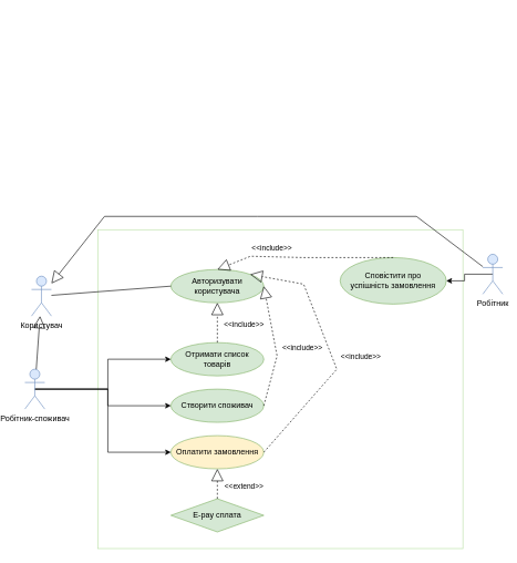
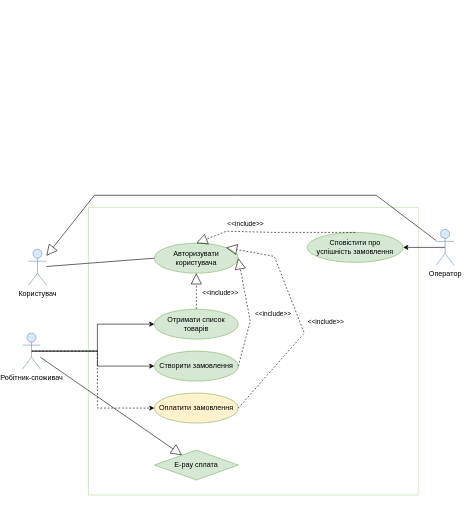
  <mxCell id="0" />
  <mxCell id="1" parent="0" />
  <mxCell id="2" value="" style="rounded=0;whiteSpace=wrap;html=1;strokeColor=#B9E0A5;" vertex="1" parent="1"><mxGeometry x="130" y="345" width="550" height="480" as="geometry" /></mxCell>
  <mxCell id="3" style="edgeStyle=orthogonalEdgeStyle;rounded=0;orthogonalLoop=1;jettySize=auto;html=1;exitX=0.5;exitY=1;exitDx=0;exitDy=0;entryX=0.5;entryY=0;entryDx=0;entryDy=0;" parent="1" edge="1"><mxGeometry relative="1" as="geometry"><mxPoint x="410" y="20" as="sourcePoint" /></mxGeometry></mxCell>
  <mxCell id="4" value="Користувач" style="shape=umlActor;verticalLabelPosition=bottom;verticalAlign=top;html=1;outlineConnect=0;fillColor=#dae8fc;strokeColor=#6c8ebf;" vertex="1" parent="1"><mxGeometry x="30" y="415" width="30" height="60" as="geometry" /></mxCell>
  <mxCell id="5" value="Авторизувати&lt;br&gt;користувача" style="ellipse;whiteSpace=wrap;html=1;fillColor=#d5e8d4;strokeColor=#82b366;" vertex="1" parent="1"><mxGeometry x="240" y="405" width="140" height="50" as="geometry" /></mxCell>
  <mxCell id="6" value="" style="endArrow=none;html=1;rounded=0;entryX=0;entryY=0.5;entryDx=0;entryDy=0;" edge="1" parent="1" source="4" target="5"><mxGeometry width="50" height="50" relative="1" as="geometry"><mxPoint x="60" y="-59" as="sourcePoint" /><mxPoint x="370" y="-150" as="targetPoint" /></mxGeometry></mxCell>
  <mxCell id="7" style="edgeStyle=orthogonalEdgeStyle;rounded=0;orthogonalLoop=1;jettySize=auto;html=1;exitX=0.5;exitY=0.5;exitDx=0;exitDy=0;exitPerimeter=0;entryX=0;entryY=0.5;entryDx=0;entryDy=0;" edge="1" parent="1" source="10" target="12"><mxGeometry relative="1" as="geometry" /></mxCell>
  <mxCell id="8" style="edgeStyle=orthogonalEdgeStyle;rounded=0;orthogonalLoop=1;jettySize=auto;html=1;exitX=0.5;exitY=0.5;exitDx=0;exitDy=0;exitPerimeter=0;entryX=0;entryY=0.5;entryDx=0;entryDy=0;" edge="1" parent="1" source="10" target="13"><mxGeometry relative="1" as="geometry" /></mxCell>
- <mxCell id="9" style="edgeStyle=orthogonalEdgeStyle;rounded=0;orthogonalLoop=1;jettySize=auto;html=1;exitX=0.5;exitY=0.5;exitDx=0;exitDy=0;exitPerimeter=0;entryX=0;entryY=0.5;entryDx=0;entryDy=0;" edge="1" parent="1" source="10" target="14"><mxGeometry relative="1" as="geometry" /></mxCell>
+ <mxCell id="9" style="edgeStyle=orthogonalEdgeStyle;rounded=0;orthogonalLoop=1;jettySize=auto;html=1;exitX=0.5;exitY=0.5;exitDx=0;exitDy=0;exitPerimeter=0;entryX=0;entryY=0.5;entryDx=0;entryDy=0;dashed=1;" edge="1" parent="1" source="10" target="14"><mxGeometry relative="1" as="geometry" /></mxCell>
  <mxCell id="10" value="Робітник-споживач" style="shape=umlActor;verticalLabelPosition=bottom;verticalAlign=top;html=1;outlineConnect=0;fillColor=#dae8fc;strokeColor=#6c8ebf;" vertex="1" parent="1"><mxGeometry x="20" y="555" width="30" height="60" as="geometry" /></mxCell>
- <mxCell id="11" value="&lt;br&gt;" style="endArrow=block;endSize=16;endFill=0;html=1;rounded=0;" edge="1" parent="1" source="10" target="4"><mxGeometry x="-0.12" y="21" width="160" relative="1" as="geometry"><mxPoint x="280" y="545" as="sourcePoint" /><mxPoint x="-10" y="650" as="targetPoint" /><mxPoint as="offset" /></mxGeometry></mxCell>
+ <mxCell id="11" value="&lt;br&gt;" style="endArrow=block;endSize=16;endFill=0;html=1;rounded=0;" edge="1" parent="1" source="10" target="18"><mxGeometry x="-0.12" y="21" width="160" relative="1" as="geometry"><mxPoint x="280" y="545" as="sourcePoint" /><mxPoint x="-10" y="650" as="targetPoint" /><mxPoint as="offset" /></mxGeometry></mxCell>
  <mxCell id="12" value="Отримати список&lt;br&gt;товарів" style="ellipse;whiteSpace=wrap;html=1;fillColor=#d5e8d4;strokeColor=#82b366;" vertex="1" parent="1"><mxGeometry x="240" y="515" width="140" height="50" as="geometry" /></mxCell>
- <mxCell id="13" value="Створити споживач" style="ellipse;whiteSpace=wrap;html=1;fillColor=#d5e8d4;strokeColor=#82b366;" vertex="1" parent="1"><mxGeometry x="240" y="585" width="140" height="50" as="geometry" /></mxCell>
+ <mxCell id="13" value="Створити замовлення" style="ellipse;whiteSpace=wrap;html=1;fillColor=#d5e8d4;strokeColor=#82b366;" vertex="1" parent="1"><mxGeometry x="240" y="585" width="140" height="50" as="geometry" /></mxCell>
  <mxCell id="14" value="Оплатити замовлення" style="ellipse;whiteSpace=wrap;html=1;fillColor=#fff2cc;strokeColor=#82b366;" vertex="1" parent="1"><mxGeometry x="240" y="655" width="140" height="50" as="geometry" /></mxCell>
  <mxCell id="15" value="&amp;lt;&amp;lt;include&amp;gt;&amp;gt;" style="endArrow=block;endSize=16;endFill=0;html=1;rounded=0;exitX=0.5;exitY=0;exitDx=0;exitDy=0;entryX=0.5;entryY=1;entryDx=0;entryDy=0;dashed=1;" edge="1" parent="1" source="12" target="5"><mxGeometry x="-0.111" y="-40" width="160" relative="1" as="geometry"><mxPoint x="319" y="-18" as="sourcePoint" /><mxPoint x="440" y="-125" as="targetPoint" /><mxPoint as="offset" /></mxGeometry></mxCell>
  <mxCell id="16" value="&amp;lt;&amp;lt;include&amp;gt;&amp;gt;" style="endArrow=block;endSize=16;endFill=0;html=1;rounded=0;exitX=1;exitY=0.5;exitDx=0;exitDy=0;entryX=1;entryY=0.5;entryDx=0;entryDy=0;dashed=1;" edge="1" parent="1" source="13" target="5"><mxGeometry x="-0.111" y="-40" width="160" relative="1" as="geometry"><mxPoint x="320" y="525" as="sourcePoint" /><mxPoint x="320" y="480" as="targetPoint" /><mxPoint as="offset" /><Array as="points"><mxPoint x="400" y="535" /></Array></mxGeometry></mxCell>
  <mxCell id="17" value="&amp;lt;&amp;lt;include&amp;gt;&amp;gt;" style="endArrow=block;endSize=16;endFill=0;html=1;rounded=0;exitX=1;exitY=0.5;exitDx=0;exitDy=0;entryX=1;entryY=0;entryDx=0;entryDy=0;dashed=1;" edge="1" parent="1" source="14" target="5"><mxGeometry x="-0.111" y="-40" width="160" relative="1" as="geometry"><mxPoint x="330" y="535" as="sourcePoint" /><mxPoint x="330" y="490" as="targetPoint" /><mxPoint as="offset" /><Array as="points"><mxPoint x="490" y="555" /><mxPoint x="440" y="427" /></Array></mxGeometry></mxCell>
  <mxCell id="18" value="E-pay сплата" style="rhombus;whiteSpace=wrap;html=1;fillColor=#d5e8d4;strokeColor=#82b366;" vertex="1" parent="1"><mxGeometry x="240" y="750" width="140" height="50" as="geometry" /></mxCell>
- <mxCell id="19" value="&amp;lt;&amp;lt;extend&amp;gt;&amp;gt;" style="endArrow=block;endSize=16;endFill=0;html=1;rounded=0;exitX=0.5;exitY=0;exitDx=0;exitDy=0;entryX=0.5;entryY=1;entryDx=0;entryDy=0;dashed=1;" edge="1" parent="1" source="18" target="14"><mxGeometry x="-0.143" y="-40" width="160" relative="1" as="geometry"><mxPoint x="320" y="615" as="sourcePoint" /><mxPoint x="310" y="725" as="targetPoint" /><mxPoint as="offset" /></mxGeometry></mxCell>
- <mxCell id="20" value="Сповістити про&lt;br&gt;успішність замовлення" style="ellipse;whiteSpace=wrap;html=1;fillColor=#d5e8d4;strokeColor=#82b366;" vertex="1" parent="1"><mxGeometry x="495" y="387" width="160" height="70" as="geometry" /></mxCell>
+ <mxCell id="20" value="Сповістити про&lt;br&gt;успішність замовлення" style="ellipse;whiteSpace=wrap;html=1;fillColor=#d5e8d4;strokeColor=#82b366;" vertex="1" parent="1"><mxGeometry x="495" y="387" width="160" height="50" as="geometry" /></mxCell>
  <mxCell id="21" style="edgeStyle=orthogonalEdgeStyle;rounded=0;orthogonalLoop=1;jettySize=auto;html=1;exitX=0.5;exitY=0.5;exitDx=0;exitDy=0;exitPerimeter=0;entryX=1;entryY=0.5;entryDx=0;entryDy=0;" edge="1" parent="1" source="22" target="20"><mxGeometry relative="1" as="geometry" /></mxCell>
- <mxCell id="22" value="Робітник" style="shape=umlActor;verticalLabelPosition=bottom;verticalAlign=top;html=1;outlineConnect=0;fillColor=#dae8fc;strokeColor=#6c8ebf;" vertex="1" parent="1"><mxGeometry x="710" y="382" width="30" height="60" as="geometry" /></mxCell>
+ <mxCell id="22" value="Оператор" style="shape=umlActor;verticalLabelPosition=bottom;verticalAlign=top;html=1;outlineConnect=0;fillColor=#dae8fc;strokeColor=#6c8ebf;" vertex="1" parent="1"><mxGeometry x="710" y="382" width="30" height="60" as="geometry" /></mxCell>
  <mxCell id="23" value="&amp;lt;&amp;lt;include&amp;gt;&amp;gt;" style="endArrow=block;endSize=16;endFill=0;html=1;rounded=0;exitX=0.5;exitY=0;exitDx=0;exitDy=0;entryX=0.5;entryY=0;entryDx=0;entryDy=0;dashed=1;" edge="1" parent="1" source="20" target="5"><mxGeometry x="0.36" y="-14" width="160" relative="1" as="geometry"><mxPoint x="444" y="319" as="sourcePoint" /><mxPoint x="604" y="195" as="targetPoint" /><mxPoint as="offset" /><Array as="points"><mxPoint x="440" y="387" /><mxPoint x="360" y="385" /></Array></mxGeometry></mxCell>
  <mxCell id="24" value="&lt;br&gt;" style="endArrow=block;endSize=16;endFill=0;html=1;rounded=0;" edge="1" parent="1" source="22" target="4"><mxGeometry x="-0.12" y="21" width="160" relative="1" as="geometry"><mxPoint x="55" y="565" as="sourcePoint" /><mxPoint x="55" y="485" as="targetPoint" /><mxPoint as="offset" /><Array as="points"><mxPoint x="610" y="325" /><mxPoint x="370" y="325" /><mxPoint x="140" y="325" /></Array></mxGeometry></mxCell>
